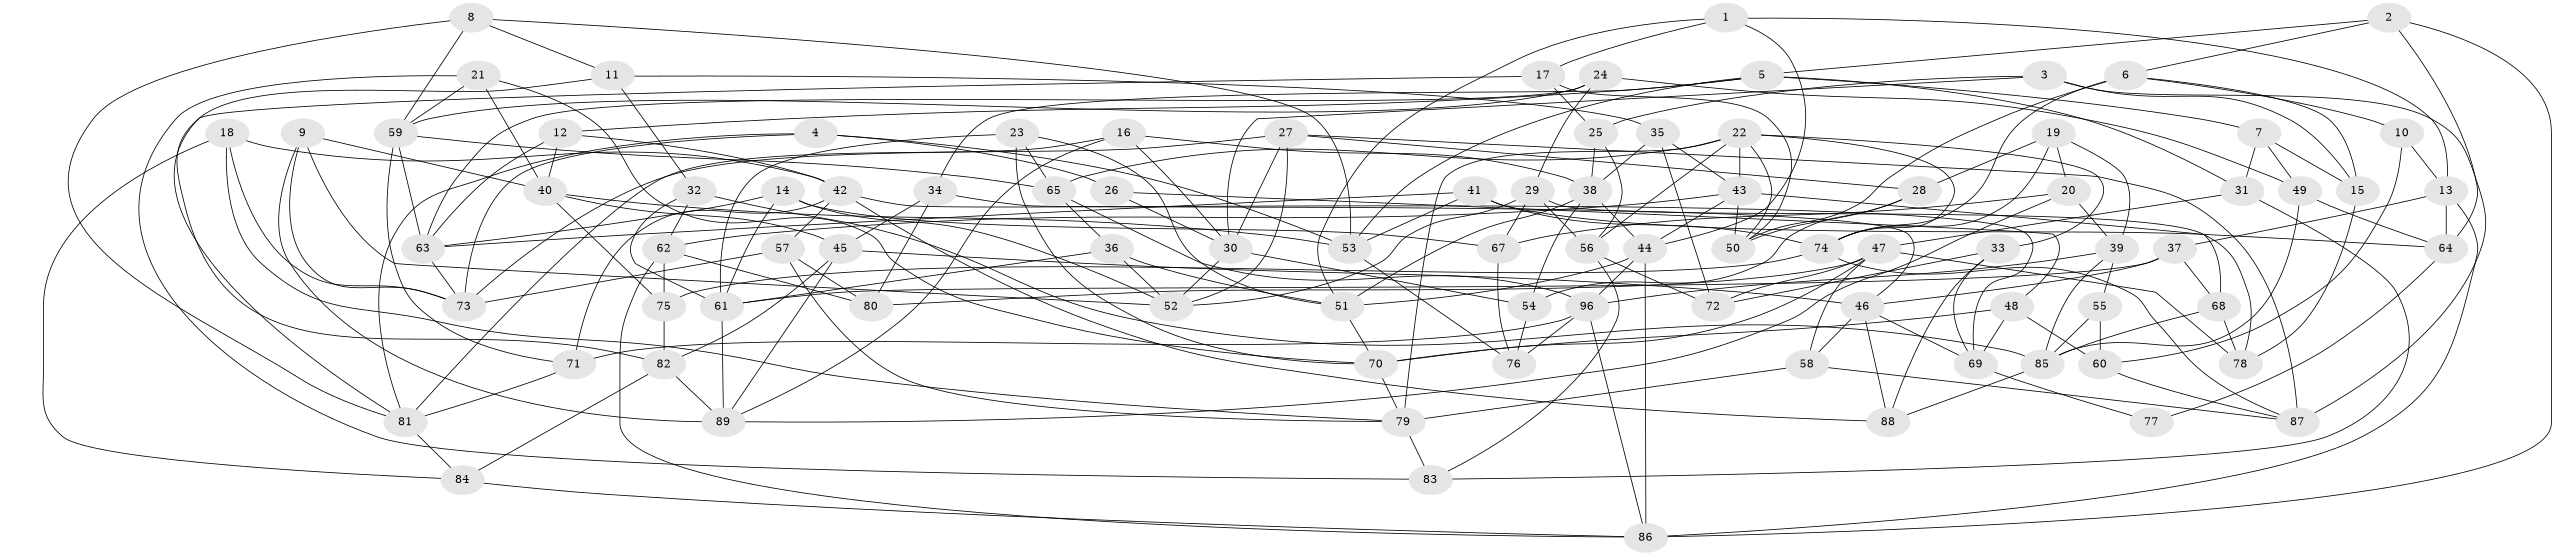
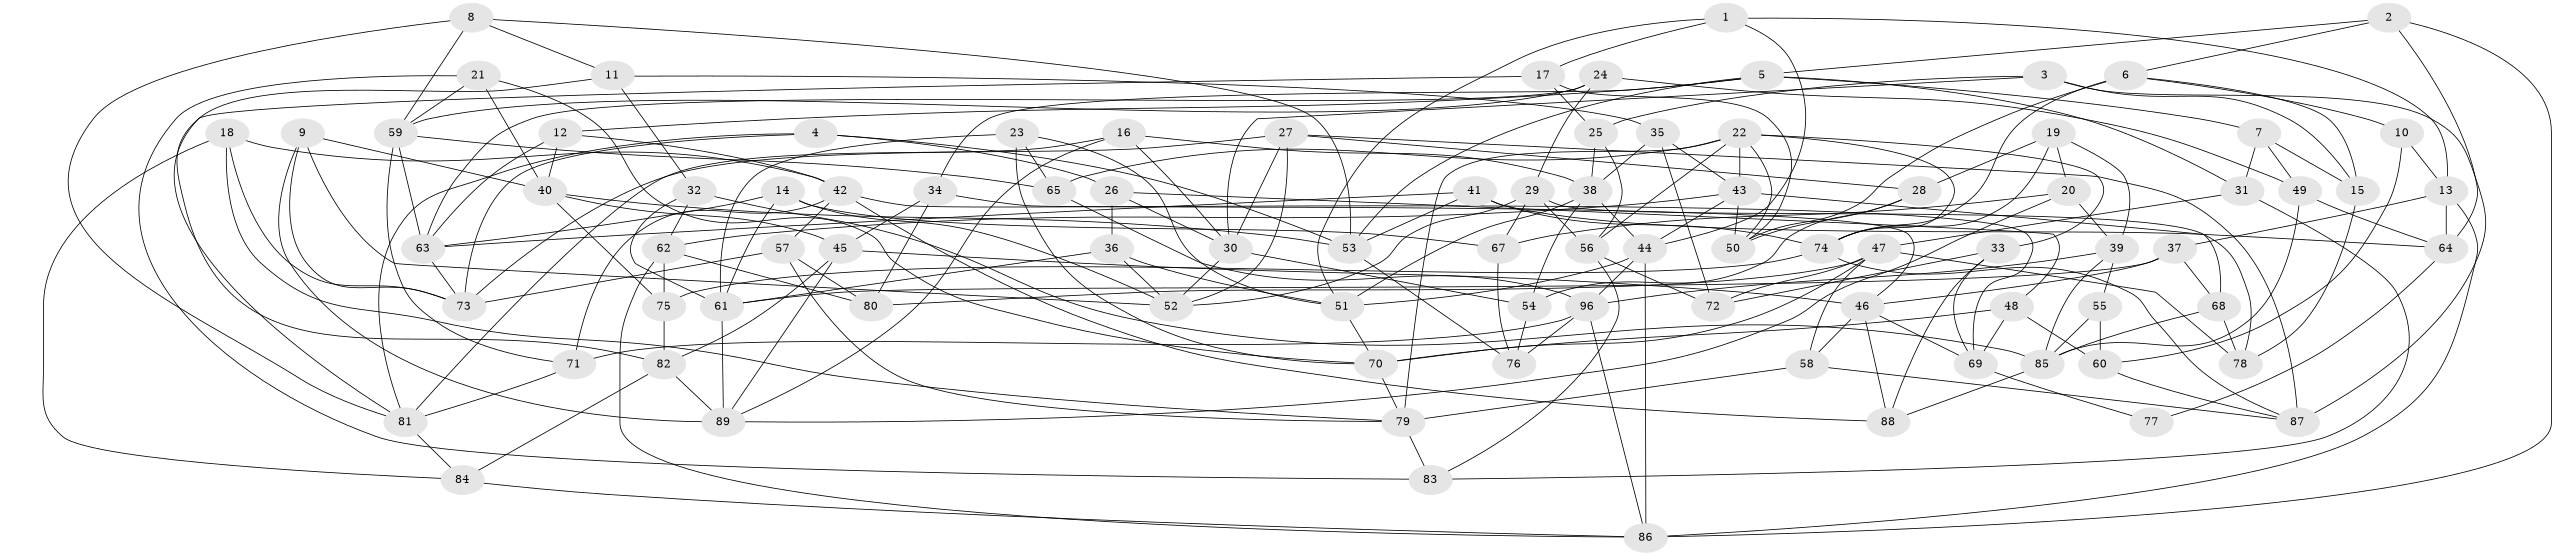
  graph {
    node [color=gray90 style=filled]
    edge [weight=1.0]
    1
    13
    17
    44
    51
    64
    86
    37
    25
    81
    50
    n12 [label=96]
    70
    2
    5
    6
    53
    7
    12
    31
    34
    15
    10
    74
    77
    3
    30
    87
    78
    38
    56
    52
    54
    4
    26
    73
    36
    48
    76
    84
    49
    40
    42
    63
    83
    47
    45
    46
    80
    60
    75
    85
    8
    11
    59
    32
    35
    82
    65
    71
    9
    89
    61
    62
    43
    72
    69
    88
    57
    68
    14
    67
    16
    18
    79
    19
    20
    28
    39
    55
    21
    22
    33
    23
    24
    29
    27
    58
    41
    1 -- 13
    1 -- 17
    1 -- 44
    1 -- 51
    13 -- 64
    13 -- 86
    13 -- 37
    17 -- 25
    17 -- 81
    17 -- 50
    44 -- 51
    44 -- 86
    44 -- n12
    51 -- 70
    64 -- 77 [weight=2.0]
    37 -- 46
    37 -- 61
    37 -- 68
    25 -- 38
    25 -- 56
    81 -- 84
    n12 -- 86
    n12 -- 76
    n12 -- 71
    70 -- 79
    2 -- 64
    2 -- 86
    2 -- 5
    2 -- 6
    5 -- 53
    5 -- 7
    5 -- 12
    5 -- 31
    5 -- 34
    6 -- 50 [weight=2.0]
    6 -- 15
    6 -- 10
    6 -- 74
    53 -- 76
    7 -- 31
    7 -- 15
    7 -- 49
    12 -- 40
    12 -- 42
    12 -- 63
    31 -- 83
    31 -- 47
    34 -- 45
    34 -- 46
    34 -- 80
    15 -- 78
    10 -- 13 [weight=2.0]
    10 -- 60
    74 -- 87
    74 -- 75
    3 -- 25
    3 -- 15
    3 -- 30
    3 -- 87
    30 -- 52
    30 -- 54
    38 -- 44
    38 -- 51
    38 -- 54
    56 -- 83
    56 -- 72
    54 -- 76
    4 -- 81
    4 -- 53
    4 -- 26
    4 -- 73
    26 -- 30
-   65 -- 36
+   26 -- 36
    26 -- 48
    36 -- 51
    36 -- 52
    36 -- 61
    48 -- 70
    48 -- 60
    48 -- 69
    84 -- 86
    49 -- 64
    49 -- 85
    40 -- 53
    40 -- 45
    40 -- 75
    42 -- 71
    42 -- 69
    42 -- 88
    42 -- 57
    63 -- 73
    47 -- 70
    47 -- 78
    47 -- 80
    47 -- 72
    47 -- 58
    45 -- 46
    45 -- 82 [weight=2.0]
    45 -- 89
    46 -- 69
    46 -- 88
    46 -- 58
    60 -- 87
    75 -- 82
    85 -- 88
    8 -- 81
    8 -- 53
    8 -- 11
    8 -- 59
    11 -- 32
    11 -- 35
    11 -- 82
    59 -- 63
    59 -- 65
    59 -- 71
    32 -- 85
    32 -- 61
    32 -- 62
    35 -- 38
    35 -- 43
    35 -- 72
    82 -- 84
    82 -- 89
    65 -- n12
    71 -- 81
    9 -- 52
    9 -- 73
    9 -- 40
    9 -- 89
    61 -- 89
    62 -- 86
    62 -- 80
    62 -- 75
    43 -- 44
    43 -- 50
    43 -- 62
    43 -- 68
    69 -- 77 [weight=2.0]
    57 -- 73
    57 -- 80
    57 -- 79
    68 -- 78
    68 -- 85
    14 -- 52
    14 -- 63
    14 -- 61
    14 -- 67
    67 -- 76
    16 -- 81
    16 -- 30
    16 -- 38
    16 -- 89
    18 -- 73
    18 -- 84
    18 -- 42
    18 -- 79
    79 -- 83
    19 -- 74
    19 -- 20
    19 -- 28
    19 -- 39
    20 -- 89
    20 -- 67
    20 -- 39
    28 -- 50
    28 -- 54
    39 -- n12
    39 -- 85
    39 -- 55 [weight=2.0]
    55 -- 60
    55 -- 85
    21 -- 70
    21 -- 40
    21 -- 83
    21 -- 59
    22 -- 50
    22 -- 74
    22 -- 56
    22 -- 65
    22 -- 43
    22 -- 79
    22 -- 33
    33 -- 72
    33 -- 69
    33 -- 88
    23 -- 51
    23 -- 70
    23 -- 65
    23 -- 61
    24 -- 49
    24 -- 63
    24 -- 59
    24 -- 29
    29 -- 78
    29 -- 56 [weight=2.0]
    29 -- 52
    29 -- 67
    27 -- 30
    27 -- 87 [weight=2.0]
    27 -- 52
    27 -- 73
    27 -- 28
    58 -- 87
    58 -- 79
    41 -- 64
    41 -- 53
    41 -- 74
    41 -- 63
  }
